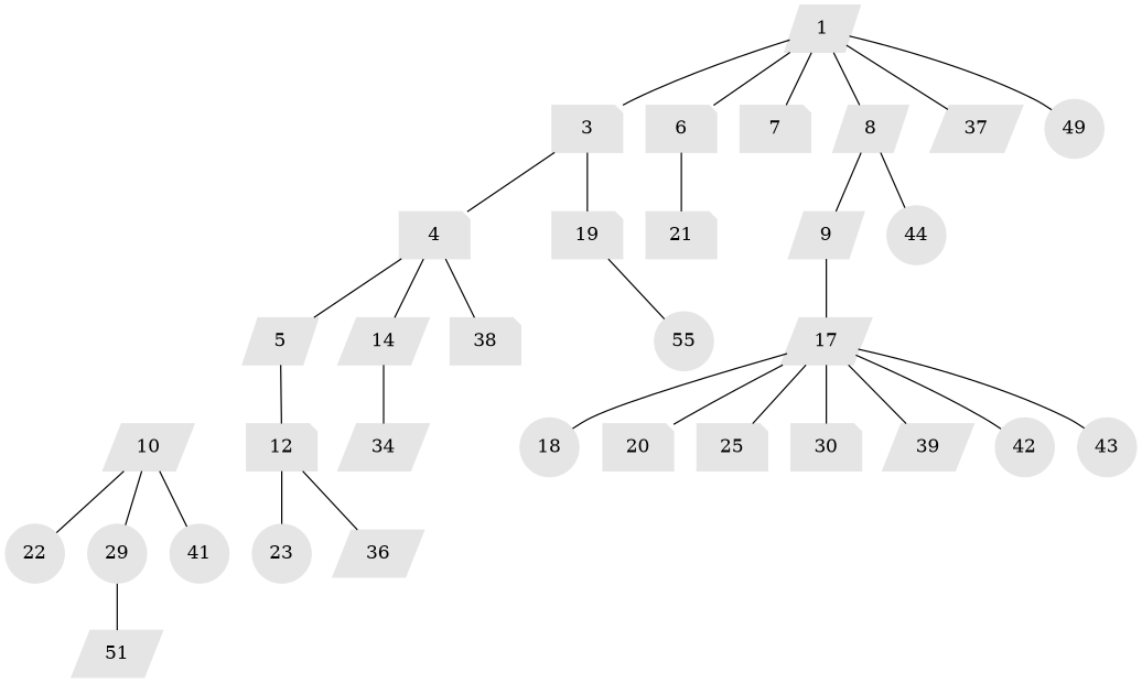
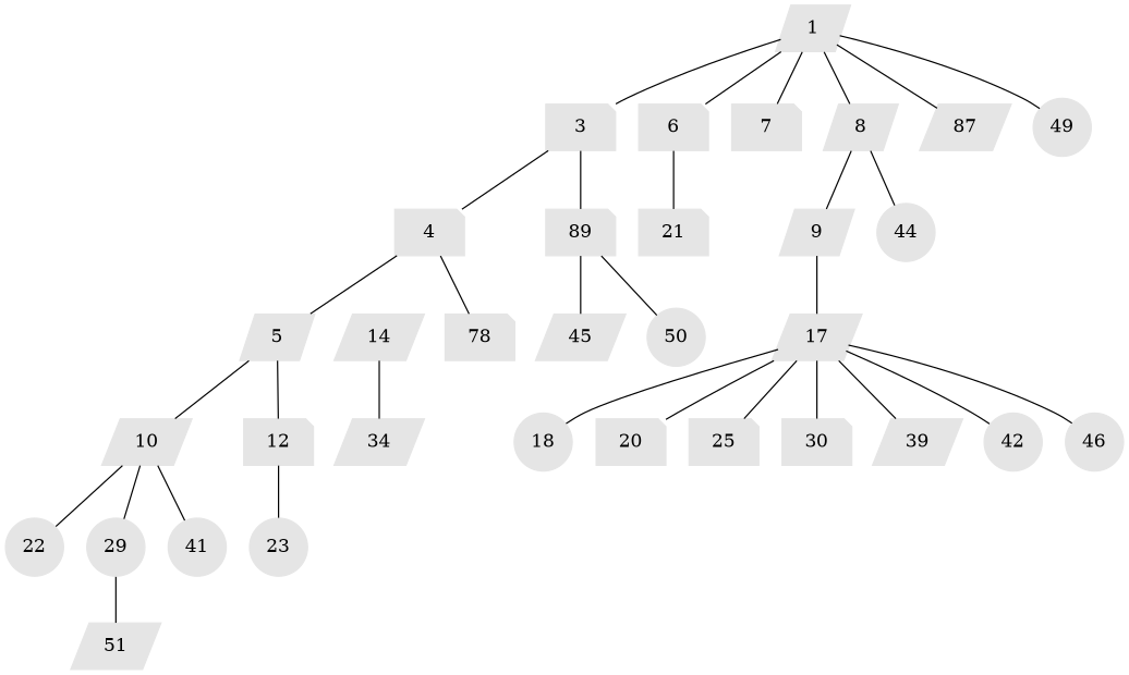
  graph {
    node [color=gray90 shape=parallelogram style=filled]
    1 [super="+2"]
    3 [shape=note super="+10"]
    6 [shape=note super="+27"]
    7 [shape=note]
    8
-   37 [super="+46"]
+   37 [super="+46" label=87]
    49 [shape=circle]
    4 [shape=note super="+13"]
-   19 [shape=note super="+28"]
+   19 [shape=note super="+28" label=89]
    21 [shape=note super="+26"]
    9 [super="+16"]
    44 [shape=circle]
    5 [super="+15"]
    14
-   38 [shape=note super="+40"]
-   50 [shape=circle label=55]
+   38 [shape=note super="+40" label=78]
+   45
+   50 [shape=circle]
    n18 [label=10 super="+32"]
    12 [shape=note super="+31"]
    34 [super="+48"]
    22 [shape=circle]
    29 [shape=circle super="+33"]
    41 [shape=circle]
    23 [shape=circle]
-   36
    17 [super="+24"]
    18 [shape=circle super="+47"]
    20 [shape=note]
    25 [shape=note]
    30 [shape=note]
    39
    42 [shape=circle]
-   43 [shape=circle]
+   43 [shape=circle label=46]
    51
    1 -- 3
    1 -- 6
    1 -- 7
    1 -- 8
    1 -- 37
    1 -- 49
    3 -- 4
    3 -- 19
    6 -- 21
    8 -- 9
    8 -- 44
    4 -- 5
-   4 -- 14
    4 -- 38
+   19 -- 45
    19 -- 50
    9 -- 17
+   5 -- n18
    5 -- 12
    14 -- 34
    n18 -- 22
    n18 -- 29
    n18 -- 41
    12 -- 23
-   12 -- 36
    29 -- 51
    17 -- 18
    17 -- 20
    17 -- 25
    17 -- 30
    17 -- 39
    17 -- 42
    17 -- 43
  }
